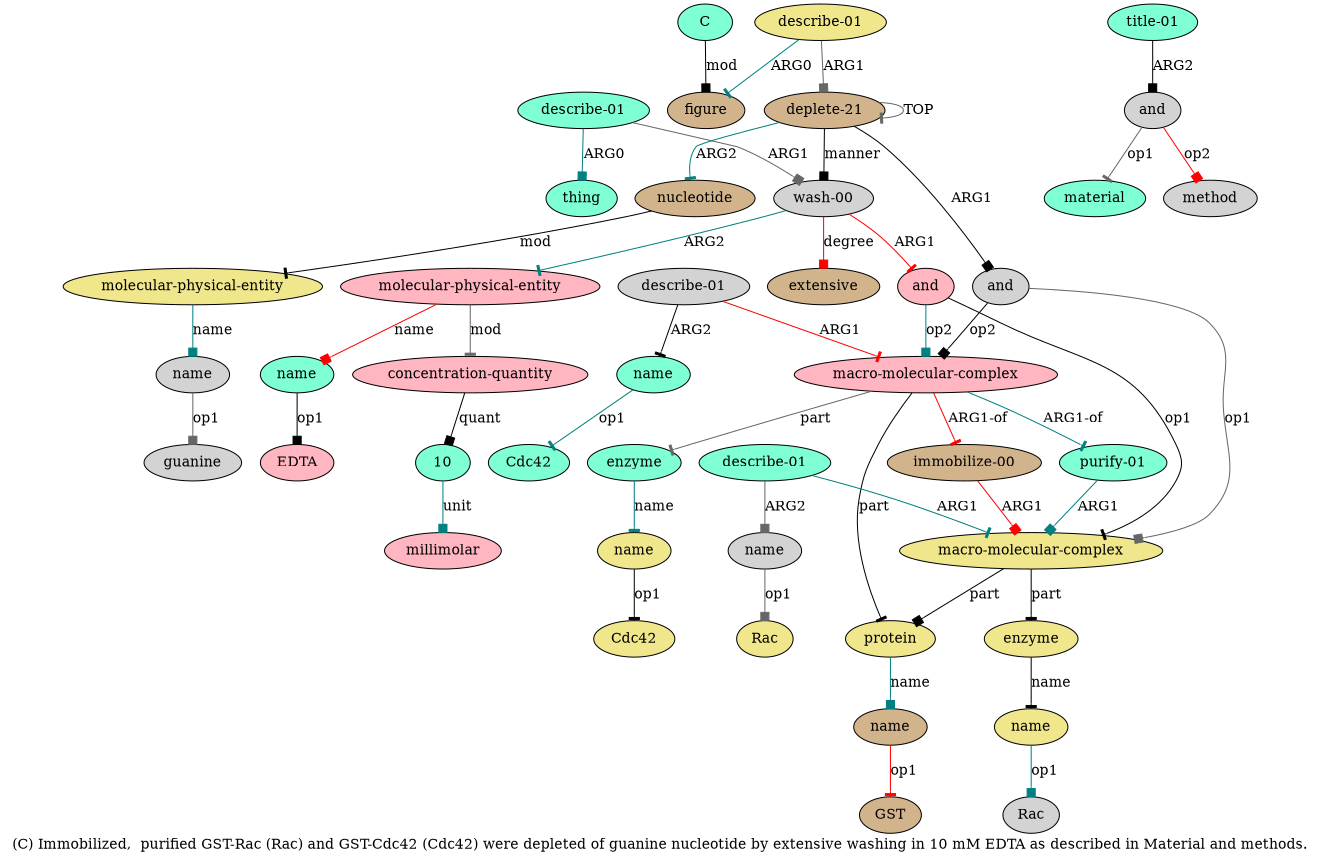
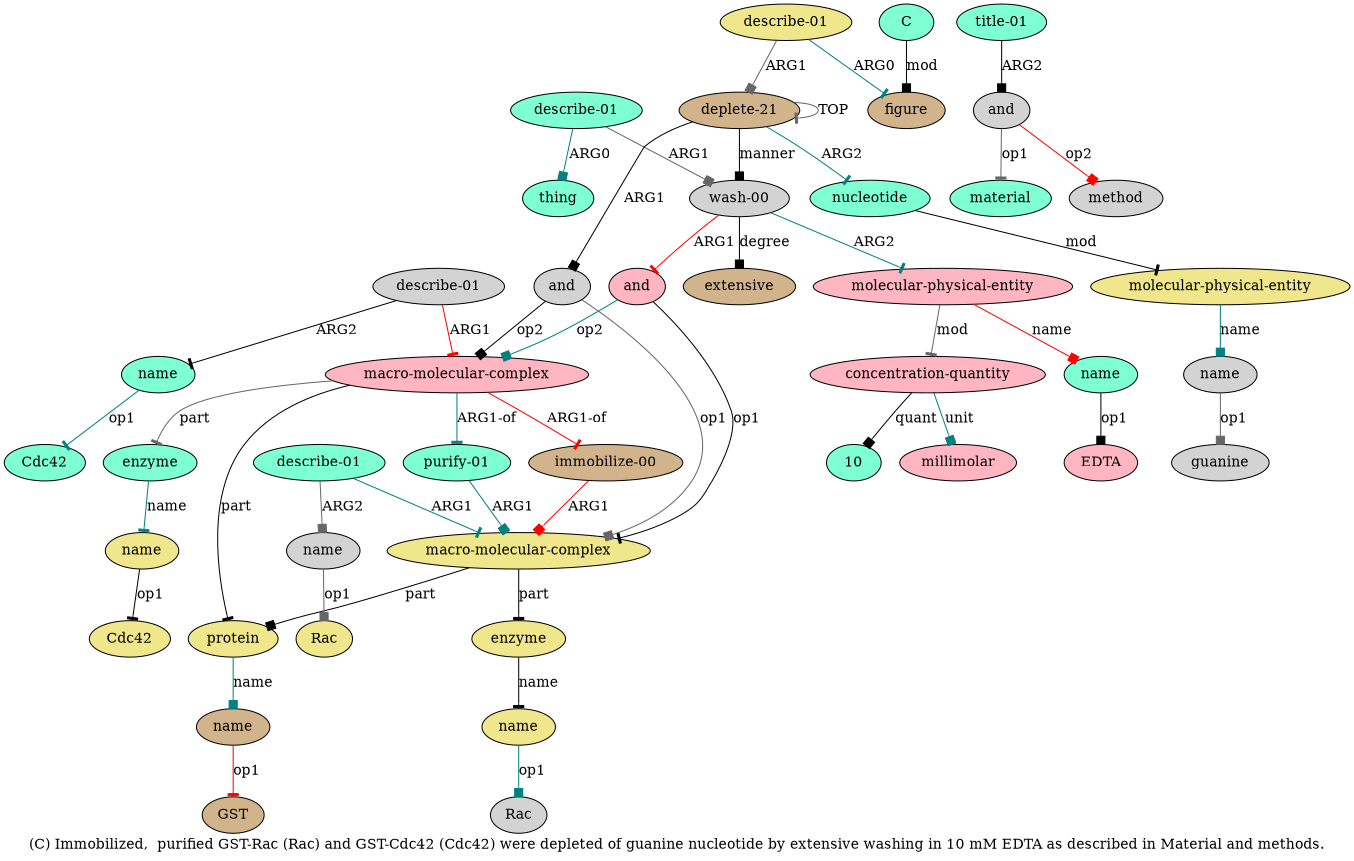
  digraph {
    label="(C) Immobilized,  purified GST-Rac (Rac) and GST-Cdc42 (Cdc42) were depleted of guanine nucleotide by extensive washing in 10 mM EDTA as described in Material and methods."
    node [color=black fillcolor=aquamarine gold_ind=-1 gold_label=name style=filled test_ind=-1 test_label=name]
    edge [arrowhead=box color=black gold_label=op1 test_label=op1]
    n1 [fillcolor=lightpink gold_ind=20 gold_label=and label=and test_ind=20 test_label=and]
    n2 [fillcolor=lightpink gold_ind=11 gold_label="macro-molecular-complex" label="macro-molecular-complex" test_ind=11 test_label="macro-molecular-complex"]
    n3 [fillcolor=khaki gold_ind=2 gold_label="macro-molecular-complex" label="macro-molecular-complex" test_ind=2 test_label="macro-molecular-complex"]
    n4 [gold_ind=14 gold_label=enzyme label=enzyme test_ind=14 test_label=enzyme]
    n5 [fillcolor=tan gold_ind=5 gold_label="immobilize-00" label="immobilize-00" test_ind=5 test_label="immobilize-00"]
    n6 [fillcolor=khaki gold_ind=7 gold_label=protein label=protein test_ind=7 test_label=protein]
    n7 [gold_ind=6 gold_label="purify-01" label="purify-01" test_ind=6 test_label="purify-01"]
    n8 [fillcolor=khaki gold_ind=9 gold_label=enzyme label=enzyme test_ind=9 test_label=enzyme]
    n9 [fillcolor=khaki gold_ind=15 label=name test_ind=15]
    n10 [fillcolor=tan gold_ind=8 label=name test_ind=8]
    n11 [fillcolor=khaki gold_ind=10 label=name test_ind=10]
    n12 [fillcolor=lightpink gold_ind=21 gold_label="molecular-physical-entity" label="molecular-physical-entity" test_ind=21 test_label="molecular-physical-entity"]
    n13 [gold_ind=22 label=name test_ind=22]
    n14 [fillcolor=lightpink gold_ind=23 gold_label="concentration-quantity" label="concentration-quantity" test_ind=23 test_label="concentration-quantity"]
    n15 [fillcolor=lightpink gold_label=EDTA label=EDTA test_label=EDTA]
    n16 [fillcolor=lightpink gold_ind=24 gold_label=millimolar label=millimolar test_ind=24 test_label=millimolar]
    n17 [gold_label=10 label=10 test_label=10]
    n18 [gold_ind=25 gold_label="describe-01" label="describe-01" test_ind=25 test_label="describe-01"]
    n19 [gold_ind=26 gold_label=thing label=thing test_ind=26 test_label=thing]
    n20 [fillcolor=lightgrey gold_ind=19 gold_label="wash-00" label="wash-00" test_ind=19 test_label="wash-00"]
    n21 [fillcolor=tan gold_ind=31 gold_label=extensive label=extensive test_ind=31 test_label=extensive]
    n22 [gold_ind=27 gold_label="title-01" label="title-01" test_ind=27 test_label="title-01"]
    n23 [fillcolor=lightgrey gold_ind=28 gold_label=and label=and test_ind=28 test_label=and]
    n24 [gold_ind=29 gold_label=material label=material test_ind=29 test_label=material]
    n25 [fillcolor=lightgrey gold_ind=30 gold_label=method label=method test_ind=30 test_label=method]
    n26 [fillcolor=khaki gold_label=Cdc42 label=Cdc42 test_label=Cdc42]
    n27 [fillcolor=tan gold_label=GST label=GST test_label=GST]
    n28 [fillcolor=tan gold_ind=33 gold_label=figure label=figure test_ind=33 test_label=figure]
    n29 [gold_label=C label=C test_label=C]
    n30 [fillcolor=khaki gold_label=Rac label=Rac test_label=Rac]
    n31 [gold_label=Cdc42 label=Cdc42 test_label=Cdc42]
    n32 [fillcolor=khaki gold_ind=32 gold_label="describe-01" label="describe-01" test_ind=32 test_label="describe-01"]
    n33 [fillcolor=tan gold_ind=0 gold_label="deplete-01" label="deplete-21" test_ind=0 test_label="deplete-01"]
-   n34 [fillcolor=tan gold_ind=16 gold_label=nucleotide label=nucleotide test_ind=16 test_label=nucleotide]
+   n34 [gold_ind=16 gold_label=nucleotide label=nucleotide test_ind=16 test_label=nucleotide]
    n35 [fillcolor=lightgrey gold_ind=1 gold_label=and label=and test_ind=1 test_label=and]
    n36 [fillcolor=khaki gold_ind=17 gold_label="molecular-physical-entity" label="molecular-physical-entity" test_ind=17 test_label="molecular-physical-entity"]
    n37 [fillcolor=lightgrey gold_ind=18 label=name test_ind=18]
    n38 [fillcolor=lightgrey gold_label=guanine label=guanine test_label=guanine]
    n39 [fillcolor=lightgrey gold_label=Rac label=Rac test_label=Rac]
    n40 [gold_ind=13 label=name test_ind=13]
    n41 [fillcolor=lightgrey gold_ind=12 gold_label="describe-01" label="describe-01" test_ind=12 test_label="describe-01"]
    n42 [gold_ind=3 gold_label="describe-01" label="describe-01" test_ind=3 test_label="describe-01"]
    n43 [fillcolor=lightgrey gold_ind=4 label=name test_ind=4]
    n1 -> n2 [color=teal gold_label=op2 label=op2 test_label=op2]
    n1 -> n3 [arrowhead=tee label=op1]
    n2 -> n4 [arrowhead=tee color=gray40 gold_label=part label=part test_label=part]
    n2 -> n5 [arrowhead=tee color=red gold_label="ARG1-of" label="ARG1-of" test_label="ARG1-of"]
    n2 -> n6 [arrowhead=tee gold_label=part label=part test_label=part]
    n2 -> n7 [arrowhead=tee color=teal gold_label="ARG1-of" label="ARG1-of" test_label="ARG1-of"]
    n3 -> n6 [gold_label=part label=part test_label=part]
    n3 -> n8 [arrowhead=tee gold_label=part label=part test_label=part]
    n4 -> n9 [arrowhead=tee color=teal gold_label=name label=name test_label=name]
    n5 -> n3 [color=red gold_label=ARG1 label=ARG1 test_label=ARG1]
    n6 -> n10 [color=teal gold_label=name label=name test_label=name]
    n7 -> n3 [color=teal gold_label=ARG1 label=ARG1 test_label=ARG1]
    n8 -> n11 [arrowhead=tee gold_label=name label=name test_label=name]
    n9 -> n26 [arrowhead=tee label=op1]
    n10 -> n27 [arrowhead=tee color=red label=op1]
    n11 -> n39 [color=teal label=op1]
    n12 -> n13 [color=red gold_label=name label=name test_label=name]
    n12 -> n14 [arrowhead=tee color=gray40 gold_label=mod label=mod test_label=mod]
    n13 -> n15 [label=op1]
-   n17 -> n16 [color=teal gold_label=unit label=unit test_label=unit]
+   n14 -> n16 [color=teal gold_label=unit label=unit test_label=unit]
    n14 -> n17 [gold_label=quant label=quant test_label=quant]
    n18 -> n19 [color=teal gold_label=ARG0 label=ARG0 test_label=ARG0]
    n18 -> n20 [color=gray40 gold_label=ARG1 label=ARG1 test_label=ARG1]
    n20 -> n1 [arrowhead=tee color=red gold_label=ARG1 label=ARG1 test_label=ARG1]
    n20 -> n12 [arrowhead=tee color=teal gold_label=ARG2 label=ARG2 test_label=ARG2]
-   n20 -> n21 [color=red gold_label=degree label=degree test_label=degree]
+   n20 -> n21 [gold_label=degree label=degree test_label=degree]
    n22 -> n23 [gold_label=ARG2 label=ARG2 test_label=ARG2]
    n23 -> n24 [arrowhead=tee color=gray40 label=op1]
    n23 -> n25 [color=red gold_label=op2 label=op2 test_label=op2]
    n29 -> n28 [gold_label=mod label=mod test_label=mod]
    n32 -> n28 [arrowhead=tee color=teal gold_label=ARG0 label=ARG0 test_label=ARG0]
    n32 -> n33 [color=gray40 gold_label=ARG1 label=ARG1 test_label=ARG1]
    n33 -> n20 [gold_label=manner label=manner test_label=manner]
    n33 -> n33 [arrowhead=tee color=gray40 gold_label=TOP label=TOP test_label=TOP]
    n33 -> n34 [arrowhead=tee color=teal gold_label=ARG2 label=ARG2 test_label=ARG2]
    n33 -> n35 [gold_label=ARG1 label=ARG1 test_label=ARG1]
    n34 -> n36 [arrowhead=tee gold_label=mod label=mod test_label=mod]
    n35 -> n2 [gold_label=op2 label=op2 test_label=op2]
    n35 -> n3 [color=gray40 label=op1]
    n36 -> n37 [color=teal gold_label=name label=name test_label=name]
    n37 -> n38 [color=gray40 label=op1]
    n40 -> n31 [arrowhead=tee color=teal label=op1]
    n41 -> n2 [arrowhead=tee color=red gold_label=ARG1 label=ARG1 test_label=ARG1]
    n41 -> n40 [arrowhead=tee gold_label=ARG2 label=ARG2 test_label=ARG2]
    n42 -> n3 [arrowhead=tee color=teal gold_label=ARG1 label=ARG1 test_label=ARG1]
    n42 -> n43 [color=gray40 gold_label=ARG2 label=ARG2 test_label=ARG2]
    n43 -> n30 [color=gray40 label=op1]
  }
